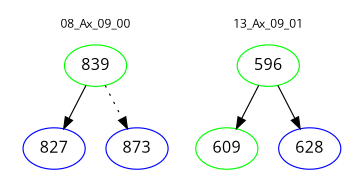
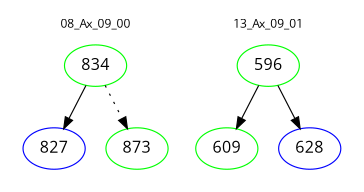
  digraph {
    fontname="Open Sans"
    node [color=green fontname="Open Sans"]
    edge [arrowhead=normal color=black fontname="Open Sans" style=solid]
-   n1 [label=839]
+   n1 [label=834]
    n2 [color=blue label=827]
-   n3 [color=blue label=873]
+   n3 [label=873]
    n4 [label=596]
    n5 [label=609]
    n6 [color=blue label=628]
    subgraph cluster_1 {
      color=white
      fontsize=10
      label="08_Ax_09_00"
      n1
      n2
      n3
    }
    subgraph cluster_2 {
      color=white
      fontsize=10
      label="13_Ax_09_01"
      n4
      n5
      n6
    }
    n1 -> n2
    n1 -> n3 [style=dotted]
    n4 -> n5
    n4 -> n6
  }
